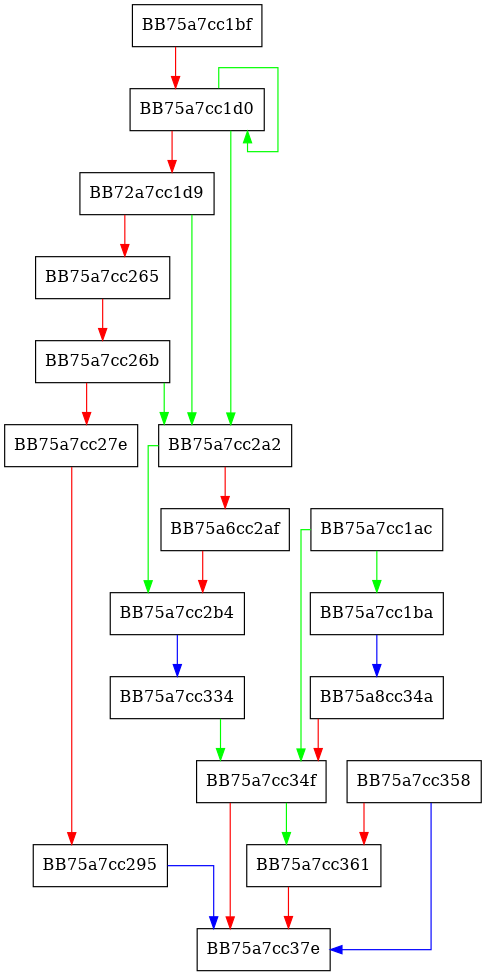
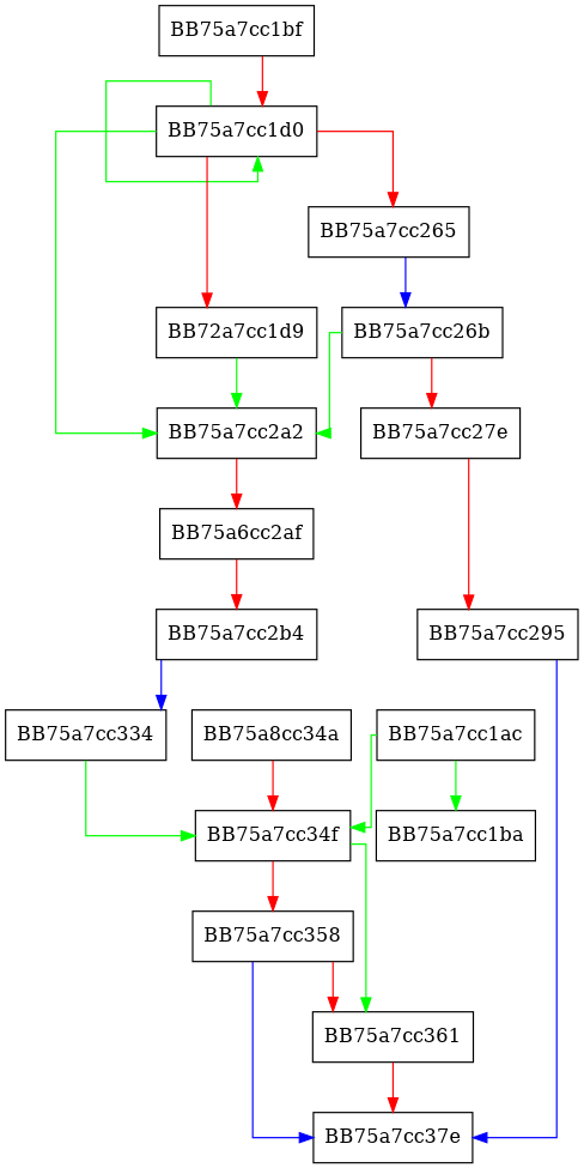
  digraph {
    splines=ortho
    node [shape=box]
    edge [color=red]
    BB75a7cc1bf
    BB75a7cc1d0
    BB75a7cc1ac
    BB75a7cc34f
    BB75a7cc1ba
    n6 [label=BB72a7cc1d9]
    BB75a7cc2a2
    BB75a7cc361
    BB75a7cc358
    n10 [label=BB75a8cc34a]
    BB75a7cc37e
    BB75a7cc265
    BB75a7cc2b4
    n14 [label=BB75a6cc2af]
    BB75a7cc26b
    BB75a7cc334
    BB75a7cc27e
    BB75a7cc295
    BB75a7cc1bf -> BB75a7cc1d0
    BB75a7cc1d0 -> BB75a7cc1d0 [color=green]
    BB75a7cc1d0 -> n6
    BB75a7cc1d0 -> BB75a7cc2a2 [color=green]
    BB75a7cc1ac -> BB75a7cc34f [color=green]
    BB75a7cc1ac -> BB75a7cc1ba [color=green]
    BB75a7cc34f -> BB75a7cc361 [color=green]
-   BB75a7cc34f -> BB75a7cc37e
-   BB75a7cc1ba -> n10 [color=blue]
+   BB75a7cc34f -> BB75a7cc358
    n6 -> BB75a7cc2a2 [color=green]
-   n6 -> BB75a7cc265
-   BB75a7cc2a2 -> BB75a7cc2b4 [color=green]
+   BB75a7cc1d0 -> BB75a7cc265
    BB75a7cc2a2 -> n14
    BB75a7cc361 -> BB75a7cc37e
    BB75a7cc358 -> BB75a7cc361
    BB75a7cc358 -> BB75a7cc37e [color=blue]
    n10 -> BB75a7cc34f
-   BB75a7cc265 -> BB75a7cc26b
+   BB75a7cc265 -> BB75a7cc26b [color=blue]
    BB75a7cc2b4 -> BB75a7cc334 [color=blue]
    n14 -> BB75a7cc2b4
    BB75a7cc26b -> BB75a7cc2a2 [color=green]
    BB75a7cc26b -> BB75a7cc27e
    BB75a7cc334 -> BB75a7cc34f [color=green]
    BB75a7cc27e -> BB75a7cc295
    BB75a7cc295 -> BB75a7cc37e [color=blue]
  }
